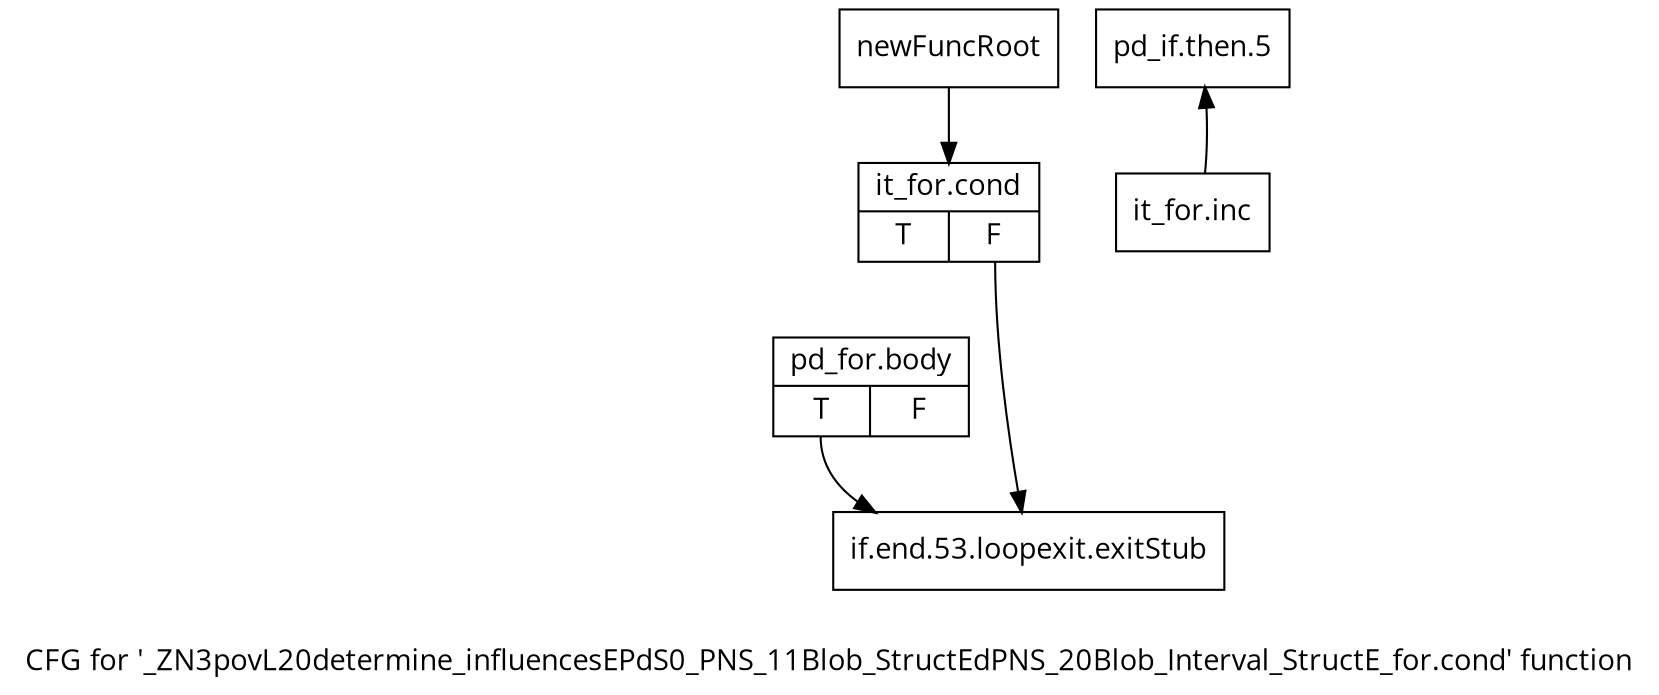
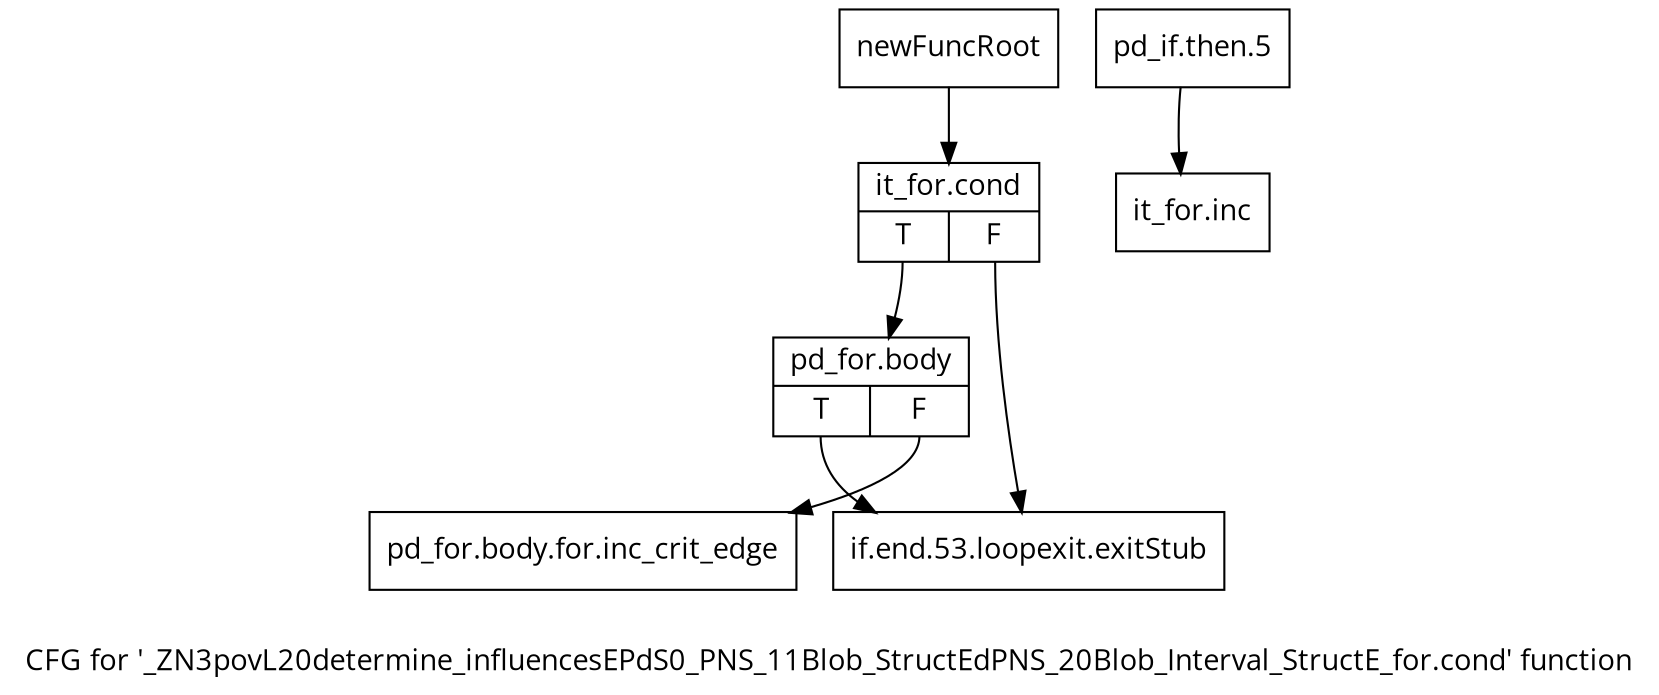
  digraph {
    fontname="Open Sans"
    label="CFG for '_ZN3povL20determine_influencesEPdS0_PNS_11Blob_StructEdPNS_20Blob_Interval_StructE_for.cond' function"
    node [fontname="Open Sans" shape=record]
    edge [fontname="Open Sans"]
    n1 [label="{newFuncRoot}"]
    n2 [label="{it_for.cond|{<s0>T|<s1>F}}"]
    n3 [label="{if.end.53.loopexit.exitStub}"]
    n4 [label="{pd_for.body|{<s0>T|<s1>F}}"]
+   n5 [label="{pd_for.body.for.inc_crit_edge}"]
    n6 [label="{pd_if.then.5}"]
    n7 [label="{it_for.inc}"]
    n1 -> n2
    n2 -> n3 [tailport=s1]
+   n2 -> n4 [tailport=s0]
    n4 -> n3 [tailport=s0]
-   n7 -> n6
+   n4 -> n5 [tailport=s1]
+   n6 -> n7
  }
